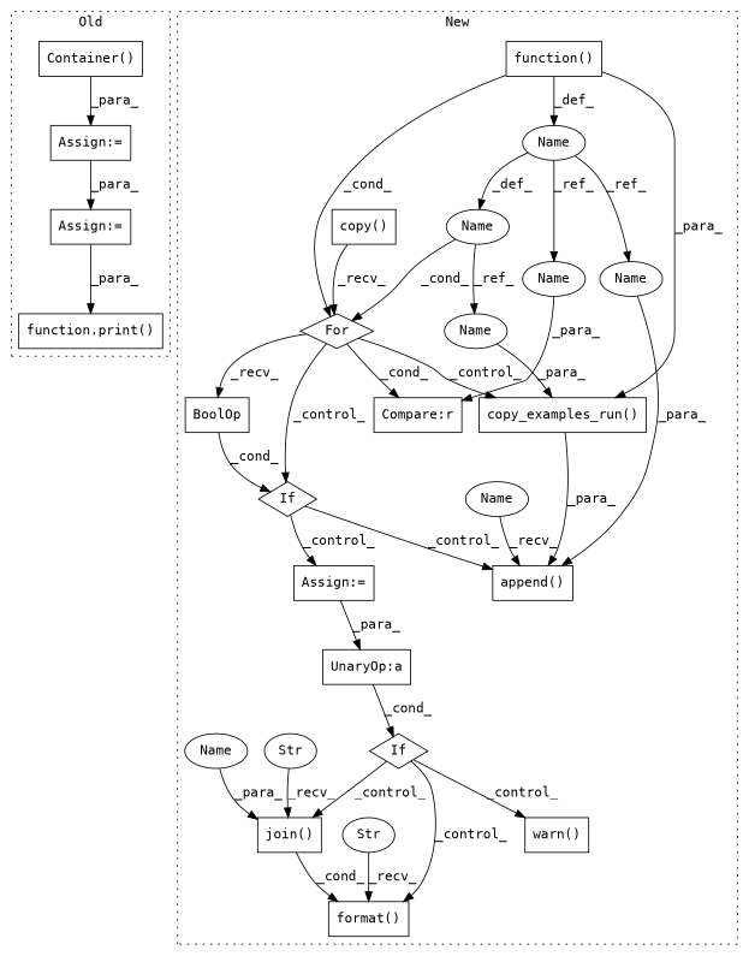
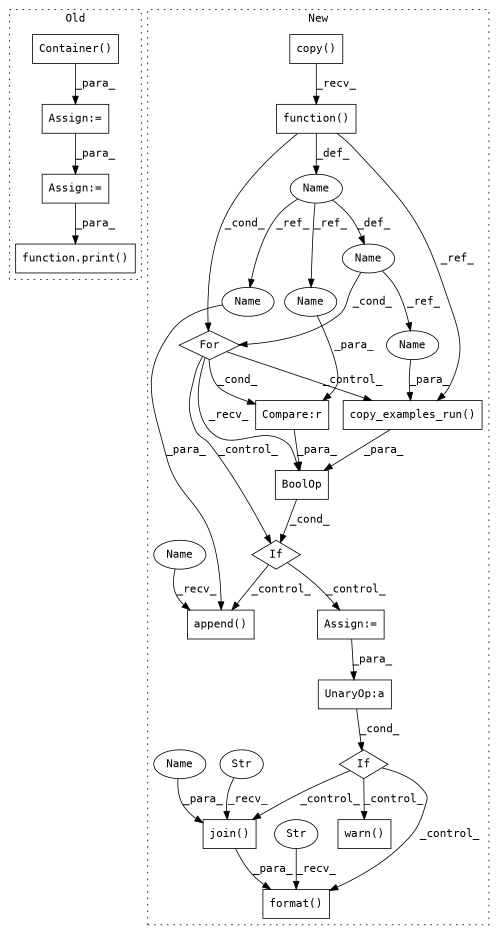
  digraph {
    fontname="DejaVu Sans Mono"
    node [a=75 fontname="DejaVu Sans Mono" l=3 s=1019 shape=box]
    edge [fontname="DejaVu Sans Mono"]
    n1 [l=96 label="Container()" s=1349]
    n2 [l="6,1" label="function.print()" s="1473,1480"]
    n3 [a=68 label="Assign:=" s=1346]
    n4 [a=68 label="Assign:=" s=1451]
    n5 [l=27 label="function()" s=979]
    n6 [a=96 label=If s=1016 shape=diamond]
    n7 [a=87 l=1 label=Name s=974 shape=ellipse]
    n8 [a=68 label="Assign:=" s=1106]
    n9 [l="10,1" label="join()" s="1275,1293"]
    n10 [a=66 l=4 label=Str s=1275 shape=ellipse]
    n11 [l="27,10" label="warn()" s="1170,1308"]
    n12 [a=96 label=If s=1146 shape=diamond]
    n13 [a=61 l=11 label="UnaryOp:a" s=1149]
    n14 [a=107 l="4,10" label=For s="967,1006" shape=diamond]
    n15 [a=40 l=12 label="Compare:r"]
    n16 [l="16,1" label="append()" s="1123,1140"]
    n17 [a=87 l=1 label=Name s=971 shape=ellipse]
    n18 [l=19 label="copy()" s=979]
    n19 [l="78,14" label="format()" s="1197,1294"]
    n20 [a=66 l=53 label=Str s=1197 shape=ellipse]
    n21 [a=72 l=49 label=BoolOp]
    n22 [l="31,1" label="copy_examples_run()" s="1035,1067"]
    n23 [a=87 l=1 label=Name s=1139 shape=ellipse]
    n24 [a=87 l=1 label=Name shape=ellipse]
    n25 [a=87 l=1 label=Name s=1066 shape=ellipse]
    n26 [a=87 l=8 label=Name s=1285 shape=ellipse]
    n27 [a=87 l=8 label=Name s=1123 shape=ellipse]
    subgraph cluster_1 {
      label=Old
      style=dotted
      n1
      n2
      n3
      n4
    }
    subgraph cluster_2 {
      label=New
      style=dotted
      n5
      n6
      n7
      n8
      n9
      n10
      n11
      n12
      n13
      n14
      n15
      n16
      n17
      n18
      n19
      n20
      n21
      n22
      n23
      n24
      n25
      n26
      n27
    }
    n1 -> n3 [label=_para_]
    n3 -> n4 [label=_para_]
    n4 -> n2 [label=_para_]
    n5 -> n14 [label=_cond_]
    n5 -> n17 [label=_def_]
-   n5 -> n22 [label=_para_]
+   n5 -> n22 [label=_ref_]
    n6 -> n8 [label=_control_]
    n6 -> n16 [label=_control_]
    n7 -> n14 [label=_cond_]
    n7 -> n25 [label=_ref_]
    n8 -> n13 [label=_para_]
-   n9 -> n19 [label=_cond_]
+   n9 -> n19 [label=_para_]
    n10 -> n9 [label=_recv_]
    n12 -> n9 [label=_control_]
    n12 -> n11 [label=_control_]
    n12 -> n19 [label=_control_]
    n13 -> n12 [label=_cond_]
    n14 -> n6 [label=_control_]
    n14 -> n15 [label=_cond_]
    n14 -> n21 [label=_recv_]
    n14 -> n22 [label=_control_]
+   n15 -> n21 [label=_para_]
    n17 -> n7 [label=_def_]
    n17 -> n23 [label=_ref_]
    n17 -> n24 [label=_ref_]
-   n18 -> n14 [label=_recv_]
+   n18 -> n5 [label=_recv_]
    n20 -> n19 [label=_recv_]
    n21 -> n6 [label=_cond_]
-   n22 -> n16 [label=_para_]
+   n22 -> n21 [label=_para_]
    n23 -> n16 [label=_para_]
    n24 -> n15 [label=_para_]
    n25 -> n22 [label=_para_]
    n26 -> n9 [label=_para_]
    n27 -> n16 [label=_recv_]
  }
